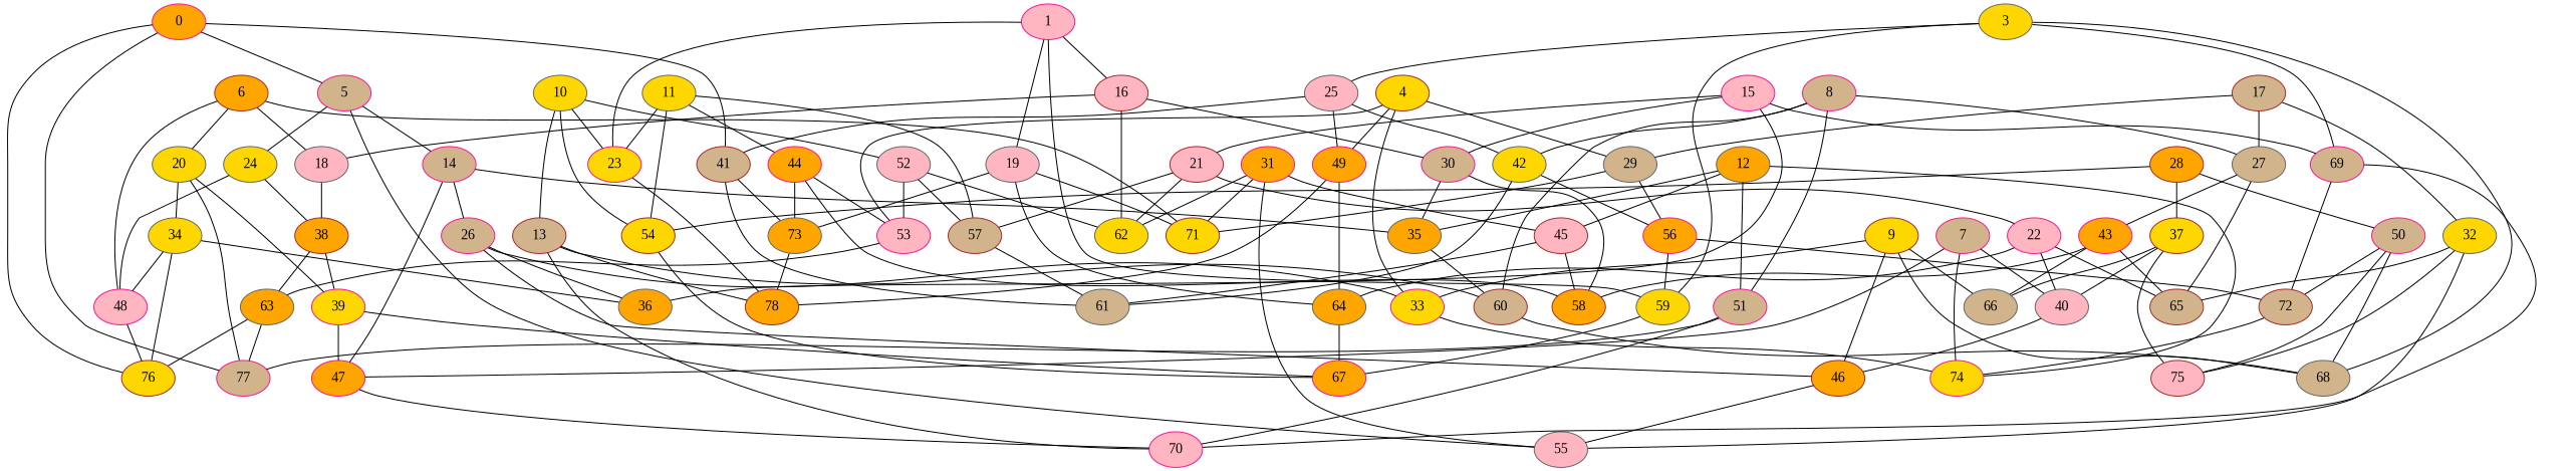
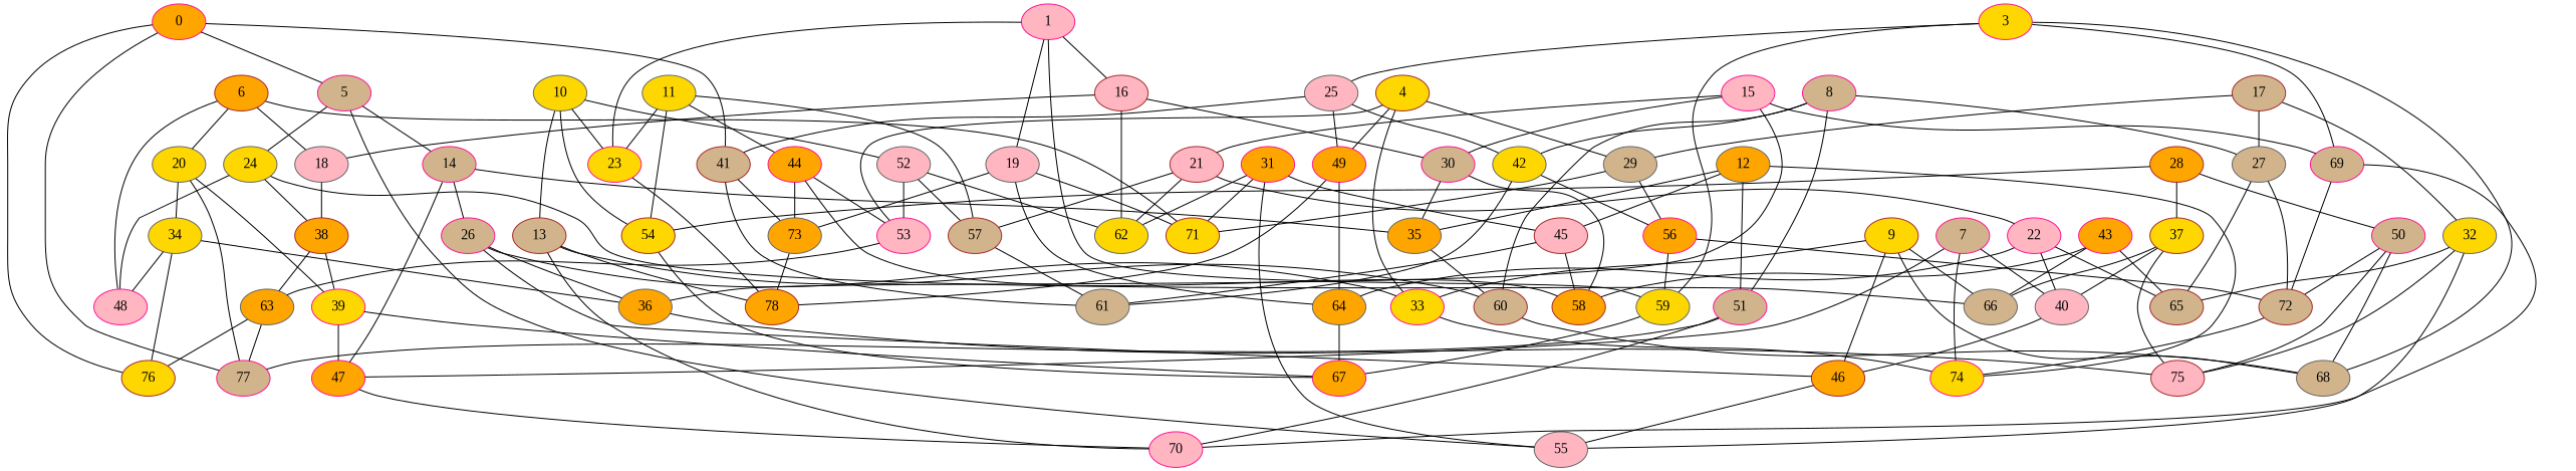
  graph {
    fontname="Liberation Serif"
    node [color=deeppink fillcolor=tan fontname="Liberation Serif" style=filled]
    edge [fontname="Liberation Serif"]
    1 [fillcolor=lightpink]
    16 [color=brown fillcolor=lightpink]
    19 [color=gray40 fillcolor=lightpink]
    23 [fillcolor=gold]
    59 [color=gray40 fillcolor=gold]
    18 [color=gray40 fillcolor=lightpink]
    30
    62 [color=gray40 fillcolor=gold]
    71 [color=brown fillcolor=gold]
    64 [color=gray40 fillcolor=orange]
    73 [color=gray40 fillcolor=orange]
    78 [color=brown fillcolor=orange]
    67 [fillcolor=orange]
    n14 [fillcolor=orange label=0]
    5
    41 [color=brown]
    76 [color=brown fillcolor=gold]
    77
    14
    24 [color=gray40 fillcolor=gold]
    55 [color=gray40 fillcolor=lightpink]
    61 [color=gray40]
-   3 [color=gray40 fillcolor=gold]
+   3 [fillcolor=gold]
    25 [color=gray40 fillcolor=lightpink]
    68 [color=gray40]
    69
    49 [fillcolor=orange]
    42 [color=gray40 fillcolor=gold]
    70 [fillcolor=lightpink]
    72 [color=brown]
    4 [color=brown fillcolor=gold]
    29 [color=gray40]
    33 [fillcolor=gold]
    53 [fillcolor=lightpink]
    56 [fillcolor=orange]
    74 [fillcolor=gold]
    63 [color=gray40 fillcolor=orange]
    47 [fillcolor=orange]
    35 [color=gray40 fillcolor=orange]
    26
    48 [fillcolor=lightpink]
    66 [color=gray40]
    38 [color=brown fillcolor=orange]
    6 [color=brown fillcolor=orange]
    20 [color=gray40 fillcolor=gold]
    34 [color=gray40 fillcolor=gold]
    39 [fillcolor=gold]
    40 [color=gray40 fillcolor=lightpink]
    7
    28 [color=brown fillcolor=orange]
    54 [color=brown fillcolor=gold]
    37 [color=brown fillcolor=gold]
    50
    46 [color=brown fillcolor=orange]
    27 [color=gray40]
    8
    51
    60 [color=brown]
    65 [color=brown]
    43 [fillcolor=orange]
    9 [color=brown fillcolor=gold]
    10 [color=gray40 fillcolor=gold]
    13 [color=brown]
    52 [color=gray40 fillcolor=lightpink]
    57 [color=brown]
    11 [color=gray40 fillcolor=gold]
    44 [fillcolor=orange]
    58 [color=brown fillcolor=orange]
    12 [color=gray40 fillcolor=orange]
    45 [color=brown fillcolor=lightpink]
    36 [color=gray40 fillcolor=orange]
    15 [fillcolor=lightpink]
    21 [color=brown fillcolor=lightpink]
    22 [fillcolor=lightpink]
    75 [color=brown fillcolor=lightpink]
    17 [color=brown]
    32 [color=gray40 fillcolor=gold]
    31 [fillcolor=orange]
    1 -- 16
    1 -- 19
    1 -- 23
    1 -- 59
    16 -- 18
    16 -- 30
    16 -- 62
    19 -- 71
    19 -- 64
    19 -- 73
    23 -- 78
    59 -- 67
    18 -- 38
    30 -- 35
    30 -- 58
    64 -- 67
    73 -- 78
    n14 -- 5
    n14 -- 41
    n14 -- 76
    n14 -- 77
    5 -- 14
    5 -- 24
    5 -- 55
    41 -- 73
    41 -- 61
    14 -- 47
    14 -- 35
    14 -- 26
    24 -- 48
+   24 -- 66
    24 -- 38
    3 -- 59
    3 -- 25
    3 -- 68
    3 -- 69
    25 -- 41
    25 -- 49
    25 -- 42
    69 -- 70
    69 -- 72
    49 -- 64
    49 -- 78
    42 -- 61
    42 -- 56
    72 -- 74
    4 -- 49
    4 -- 29
    4 -- 33
    4 -- 53
    29 -- 71
    29 -- 56
    33 -- 74
    53 -- 63
    56 -- 59
    56 -- 72
    63 -- 76
    63 -- 77
    47 -- 70
    35 -- 60
    26 -- 33
    26 -- 46
    26 -- 36
-   48 -- 76
    38 -- 63
    38 -- 39
    6 -- 18
    6 -- 71
    6 -- 48
    6 -- 20
    20 -- 77
    20 -- 34
    20 -- 39
    34 -- 76
    34 -- 48
    34 -- 36
    39 -- 67
    39 -- 47
    40 -- 46
    7 -- 74
    7 -- 47
    7 -- 40
    28 -- 54
    28 -- 37
    28 -- 50
    54 -- 67
    37 -- 66
    37 -- 40
    37 -- 75
    50 -- 68
    50 -- 72
    50 -- 75
    46 -- 55
    27 -- 65
-   27 -- 43
+   27 -- 72
    8 -- 42
    8 -- 27
    8 -- 51
    8 -- 60
    51 -- 77
    51 -- 70
    60 -- 68
    43 -- 66
    43 -- 65
    43 -- 58
    9 -- 68
    9 -- 33
    9 -- 66
    9 -- 46
    10 -- 23
    10 -- 54
    10 -- 13
    10 -- 52
    13 -- 78
    13 -- 70
    13 -- 60
    52 -- 62
    52 -- 53
    52 -- 57
    57 -- 61
    11 -- 23
    11 -- 54
    11 -- 57
    11 -- 44
    44 -- 73
    44 -- 53
    44 -- 58
    12 -- 74
    12 -- 35
    12 -- 51
    12 -- 45
    45 -- 61
    45 -- 58
+   36 -- 75
    15 -- 30
    15 -- 69
    15 -- 36
    15 -- 21
    21 -- 62
    21 -- 57
    21 -- 22
    22 -- 64
    22 -- 40
    22 -- 65
    17 -- 29
    17 -- 27
    17 -- 32
    32 -- 55
    32 -- 65
    32 -- 75
    31 -- 62
    31 -- 71
    31 -- 55
    31 -- 45
  }
